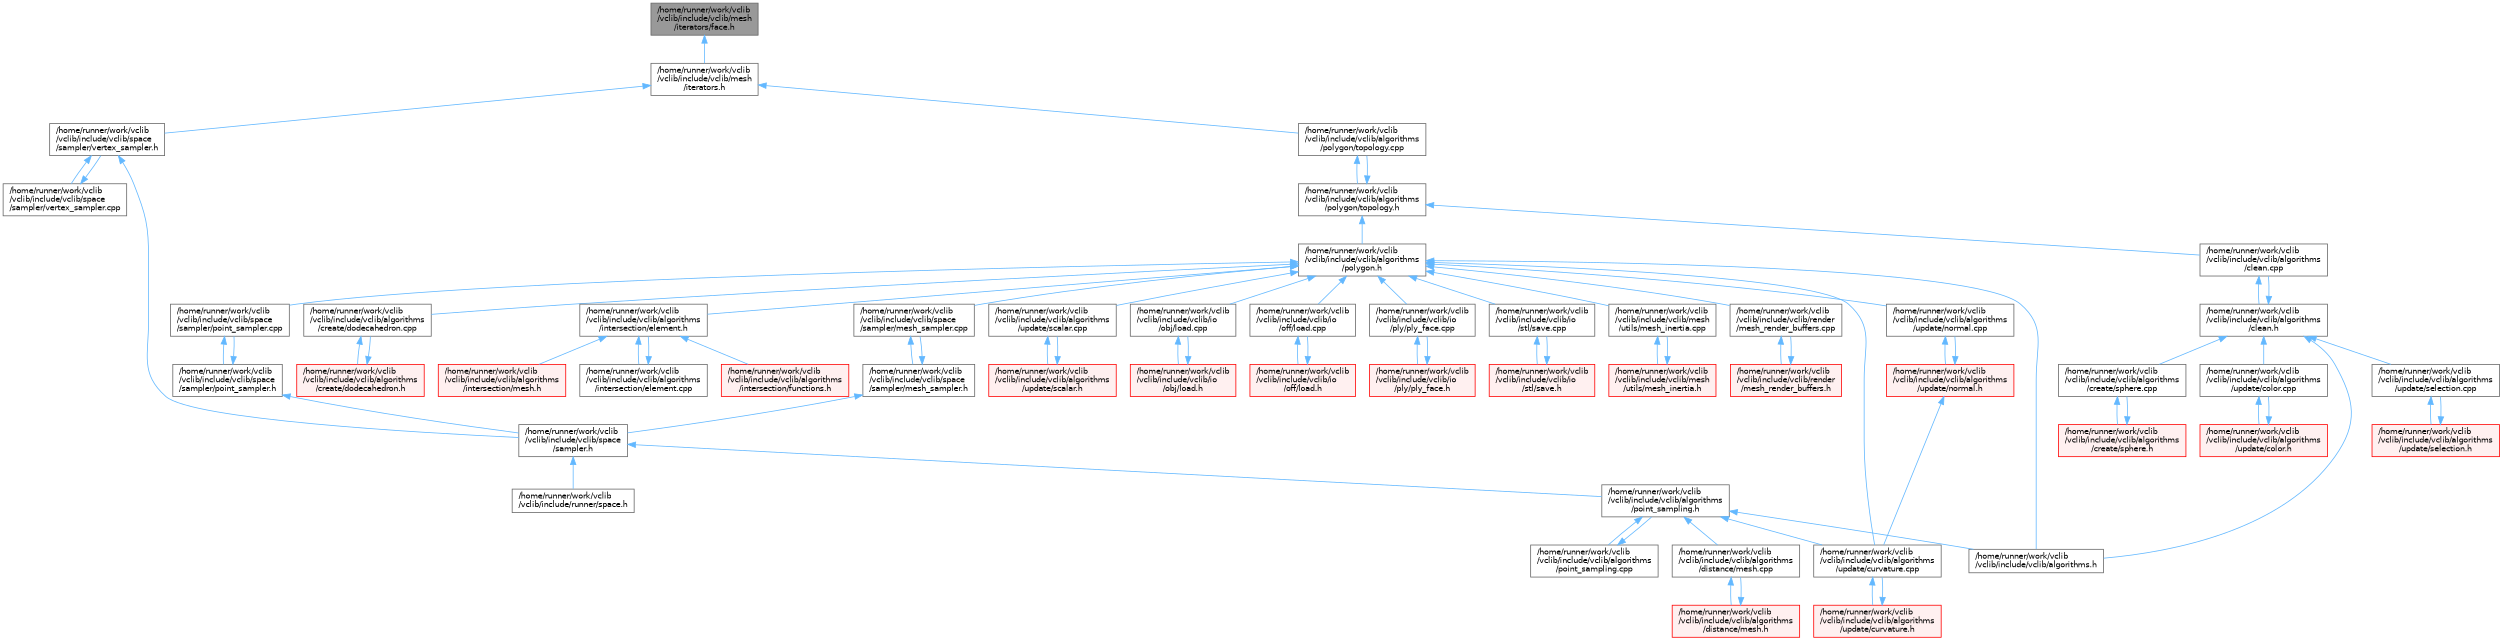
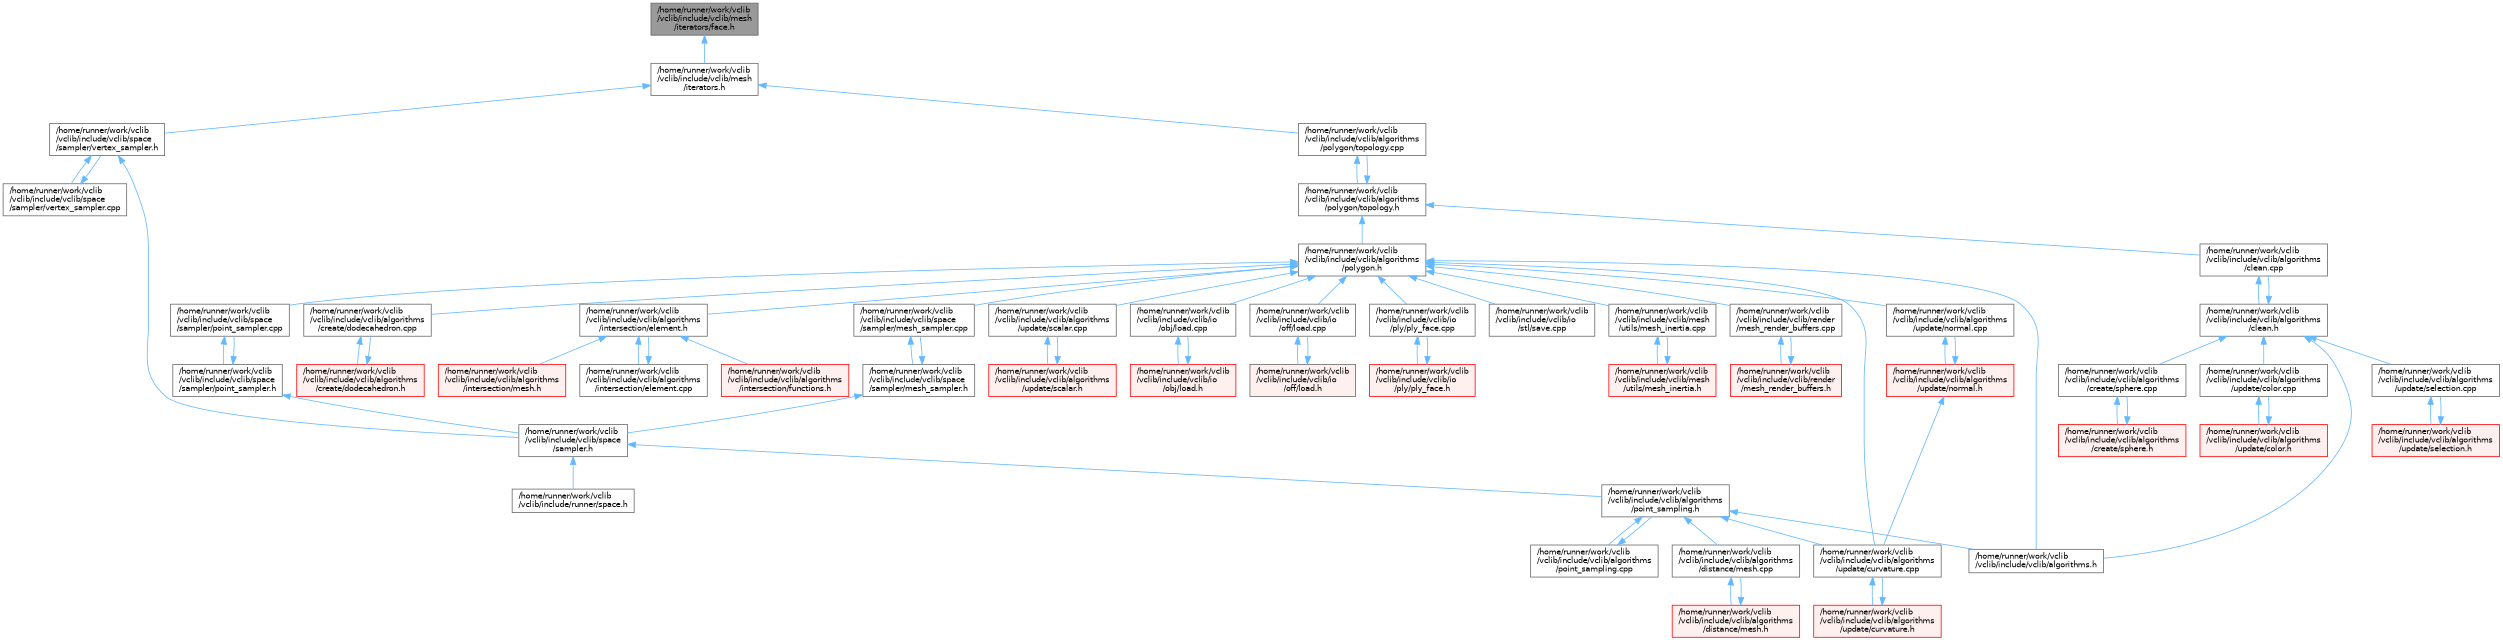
  digraph {
    node [color=grey40 fillcolor=white fontname=Helvetica fontsize=10 shape=box style=filled]
    edge [color=steelblue1 dir=back fontname=Helvetica fontsize=10 labelfontname=Helvetica labelfontsize=10 style=solid]
    n1 [color=gray40 fillcolor=grey60 fontcolor=black height=0.2 label="/home/runner/work/vclib\l/vclib/include/vclib/mesh\l/iterators/face.h" width=0.4]
    n2 [height=0.2 label="/home/runner/work/vclib\l/vclib/include/vclib/mesh\l/iterators.h" width=0.4]
    n3 [height=0.2 label="/home/runner/work/vclib\l/vclib/include/vclib/algorithms\l/polygon/topology.cpp" width=0.4]
    n4 [height=0.2 label="/home/runner/work/vclib\l/vclib/include/vclib/space\l/sampler/vertex_sampler.h" width=0.4]
    n5 [height=0.2 label="/home/runner/work/vclib\l/vclib/include/vclib/algorithms\l/polygon/topology.h" width=0.4]
    n6 [height=0.2 label="/home/runner/work/vclib\l/vclib/include/vclib/space\l/sampler.h" width=0.4]
    n7 [height=0.2 label="/home/runner/work/vclib\l/vclib/include/vclib/space\l/sampler/vertex_sampler.cpp" width=0.4]
    n8 [height=0.2 label="/home/runner/work/vclib\l/vclib/include/vclib/algorithms\l/clean.cpp" width=0.4]
    n9 [height=0.2 label="/home/runner/work/vclib\l/vclib/include/vclib/algorithms\l/polygon.h" width=0.4]
    n10 [height=0.2 label="/home/runner/work/vclib\l/vclib/include/vclib/algorithms\l/clean.h" width=0.4]
    n11 [height=0.2 label="/home/runner/work/vclib\l/vclib/include/vclib/algorithms.h" width=0.4]
    n12 [height=0.2 label="/home/runner/work/vclib\l/vclib/include/vclib/algorithms\l/create/dodecahedron.cpp" width=0.4]
    n13 [height=0.2 label="/home/runner/work/vclib\l/vclib/include/vclib/algorithms\l/intersection/element.h" width=0.4]
    n14 [height=0.2 label="/home/runner/work/vclib\l/vclib/include/vclib/algorithms\l/update/curvature.cpp" width=0.4]
    n15 [height=0.2 label="/home/runner/work/vclib\l/vclib/include/vclib/algorithms\l/update/normal.cpp" width=0.4]
    n16 [height=0.2 label="/home/runner/work/vclib\l/vclib/include/vclib/algorithms\l/update/scalar.cpp" width=0.4]
    n17 [height=0.2 label="/home/runner/work/vclib\l/vclib/include/vclib/io\l/obj/load.cpp" width=0.4]
    n18 [height=0.2 label="/home/runner/work/vclib\l/vclib/include/vclib/io\l/off/load.cpp" width=0.4]
    n19 [height=0.2 label="/home/runner/work/vclib\l/vclib/include/vclib/io\l/ply/ply_face.cpp" width=0.4]
    n20 [height=0.2 label="/home/runner/work/vclib\l/vclib/include/vclib/io\l/stl/save.cpp" width=0.4]
    n21 [height=0.2 label="/home/runner/work/vclib\l/vclib/include/vclib/mesh\l/utils/mesh_inertia.cpp" width=0.4]
    n22 [height=0.2 label="/home/runner/work/vclib\l/vclib/include/vclib/render\l/mesh_render_buffers.cpp" width=0.4]
    n23 [height=0.2 label="/home/runner/work/vclib\l/vclib/include/vclib/space\l/sampler/mesh_sampler.cpp" width=0.4]
    n24 [height=0.2 label="/home/runner/work/vclib\l/vclib/include/vclib/space\l/sampler/point_sampler.cpp" width=0.4]
    n25 [height=0.2 label="/home/runner/work/vclib\l/vclib/include/vclib/algorithms\l/create/sphere.cpp" width=0.4]
    n26 [height=0.2 label="/home/runner/work/vclib\l/vclib/include/vclib/algorithms\l/update/color.cpp" width=0.4]
    n27 [height=0.2 label="/home/runner/work/vclib\l/vclib/include/vclib/algorithms\l/update/selection.cpp" width=0.4]
    n28 [color=red fillcolor="#FFF0F0" height=0.2 label="/home/runner/work/vclib\l/vclib/include/vclib/algorithms\l/create/sphere.h" width=0.4]
    n29 [color=red fillcolor="#FFF0F0" height=0.2 label="/home/runner/work/vclib\l/vclib/include/vclib/algorithms\l/update/color.h" width=0.4]
    n30 [color=red fillcolor="#FFF0F0" height=0.2 label="/home/runner/work/vclib\l/vclib/include/vclib/algorithms\l/update/selection.h" width=0.4]
    n31 [color=red fillcolor="#FFF0F0" height=0.2 label="/home/runner/work/vclib\l/vclib/include/vclib/algorithms\l/create/dodecahedron.h" width=0.4]
    n32 [height=0.2 label="/home/runner/work/vclib\l/vclib/include/vclib/algorithms\l/intersection/element.cpp" width=0.4]
    n33 [color=red fillcolor="#FFF0F0" height=0.2 label="/home/runner/work/vclib\l/vclib/include/vclib/algorithms\l/intersection/functions.h" width=0.4]
    n34 [color=red fillcolor="#FFF0F0" height=0.2 label="/home/runner/work/vclib\l/vclib/include/vclib/algorithms\l/intersection/mesh.h" width=0.4]
    n35 [color=red fillcolor="#FFF0F0" height=0.2 label="/home/runner/work/vclib\l/vclib/include/vclib/algorithms\l/update/curvature.h" width=0.4]
    n36 [color=red fillcolor="#FFF0F0" height=0.2 label="/home/runner/work/vclib\l/vclib/include/vclib/algorithms\l/update/normal.h" width=0.4]
    n37 [color=red fillcolor="#FFF0F0" height=0.2 label="/home/runner/work/vclib\l/vclib/include/vclib/algorithms\l/update/scalar.h" width=0.4]
    n38 [color=red fillcolor="#FFF0F0" height=0.2 label="/home/runner/work/vclib\l/vclib/include/vclib/io\l/obj/load.h" width=0.4]
-   n39 [color=red fillcolor="#FFF0F0" height=0.2 label="/home/runner/work/vclib\l/vclib/include/vclib/io\l/off/load.h" width=0.4]
+   n39 [fillcolor="#FFF0F0" height=0.2 label="/home/runner/work/vclib\l/vclib/include/vclib/io\l/off/load.h" width=0.4]
    n40 [color=red fillcolor="#FFF0F0" height=0.2 label="/home/runner/work/vclib\l/vclib/include/vclib/io\l/ply/ply_face.h" width=0.4]
-   n41 [color=red fillcolor="#FFF0F0" height=0.2 label="/home/runner/work/vclib\l/vclib/include/vclib/io\l/stl/save.h" width=0.4]
    n42 [color=red fillcolor="#FFF0F0" height=0.2 label="/home/runner/work/vclib\l/vclib/include/vclib/mesh\l/utils/mesh_inertia.h" width=0.4]
    n43 [color=red fillcolor="#FFF0F0" height=0.2 label="/home/runner/work/vclib\l/vclib/include/vclib/render\l/mesh_render_buffers.h" width=0.4]
    n44 [height=0.2 label="/home/runner/work/vclib\l/vclib/include/vclib/space\l/sampler/mesh_sampler.h" width=0.4]
    n45 [height=0.2 label="/home/runner/work/vclib\l/vclib/include/vclib/space\l/sampler/point_sampler.h" width=0.4]
    n46 [height=0.2 label="/home/runner/work/vclib\l/vclib/include/vclib/algorithms\l/point_sampling.h" width=0.4]
    n47 [height=0.2 label="/home/runner/work/vclib\l/vclib/include/runner/space.h" width=0.4]
    n48 [height=0.2 label="/home/runner/work/vclib\l/vclib/include/vclib/algorithms\l/distance/mesh.cpp" width=0.4]
    n49 [height=0.2 label="/home/runner/work/vclib\l/vclib/include/vclib/algorithms\l/point_sampling.cpp" width=0.4]
    n50 [color=red fillcolor="#FFF0F0" height=0.2 label="/home/runner/work/vclib\l/vclib/include/vclib/algorithms\l/distance/mesh.h" width=0.4]
    n1 -> n2
    n2 -> n3
    n2 -> n4
    n3 -> n5
    n4 -> n6
    n4 -> n7
    n5 -> n3
    n5 -> n8
    n5 -> n9
    n6 -> n46
    n6 -> n47
    n7 -> n4
    n8 -> n10
    n9 -> n11
    n9 -> n12
    n9 -> n13
    n9 -> n14
    n9 -> n15
    n9 -> n16
    n9 -> n17
    n9 -> n18
    n9 -> n19
    n9 -> n20
    n9 -> n21
    n9 -> n22
    n9 -> n23
    n9 -> n24
    n10 -> n8
    n10 -> n11
    n10 -> n25
    n10 -> n26
    n10 -> n27
    n12 -> n31
    n13 -> n32
    n13 -> n33
    n13 -> n34
    n14 -> n35
    n15 -> n36
    n16 -> n37
    n17 -> n38
    n18 -> n39
    n19 -> n40
-   n20 -> n41
    n21 -> n42
    n22 -> n43
    n23 -> n44
    n24 -> n45
    n25 -> n28
    n26 -> n29
    n27 -> n30
    n28 -> n25
    n29 -> n26
    n30 -> n27
    n31 -> n12
    n32 -> n13
    n35 -> n14
    n36 -> n14
    n36 -> n15
    n37 -> n16
    n38 -> n17
    n39 -> n18
    n40 -> n19
-   n41 -> n20
    n42 -> n21
    n43 -> n22
    n44 -> n6
    n44 -> n23
    n45 -> n6
    n45 -> n24
    n46 -> n11
    n46 -> n14
    n46 -> n48
    n46 -> n49
    n48 -> n50
    n49 -> n46
    n50 -> n48
  }
